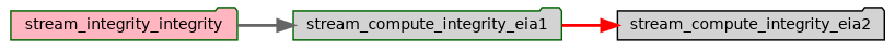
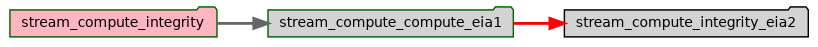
  digraph {
    rankdir=LR
    node [color=darkgreen fillcolor=lightgrey fontname=Helvetica fontsize=10 shape=folder style=filled]
    edge [fontname=Helvetica fontsize=10 labelfontname=Helvetica labelfontsize=10 style=bold]
-   n1 [fillcolor=lightpink fontcolor=black height=0.2 label=stream_integrity_integrity width=0.4]
-   n2 [height=0.2 label=stream_compute_integrity_eia1 width=0.4]
+   n1 [fillcolor=lightpink fontcolor=black height=0.2 label=stream_compute_integrity width=0.4]
+   n2 [height=0.2 label=stream_compute_compute_eia1 width=0.4]
    n3 [color=black height=0.2 label=stream_compute_integrity_eia2 width=0.4]
    n1 -> n2 [color=gray40]
    n2 -> n3 [color=red]
  }
